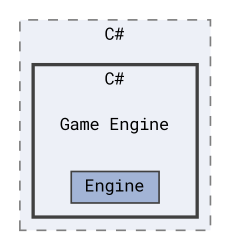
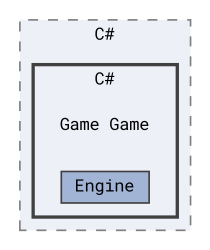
  digraph {
    compound=true
    rankdir=LR
    fontname="Roboto Mono"
    node [fontname="Roboto Mono" fontsize=10]
-   n1 [height=0.2 label="Game Engine" shape=plaintext width=0.4]
+   n1 [height=0.2 label="Game Game" shape=plaintext width=0.4]
    n2 [color=grey25 fillcolor="#a2b4d6" height=0.2 label=Engine shape=box style=filled width=0.4]
    subgraph cluster_1 {
      bgcolor="#edf0f7"
      fontsize=10
      label="C#"
      pencolor=grey50
      style="filled,dashed"
      subgraph cluster_2 {
        bgcolor="#edf0f7"
        fontsize=10
        pencolor=grey25
        style="filled,bold"
        n1
        n2
      }
    }
  }
